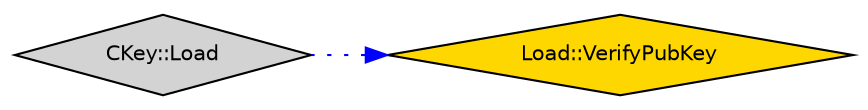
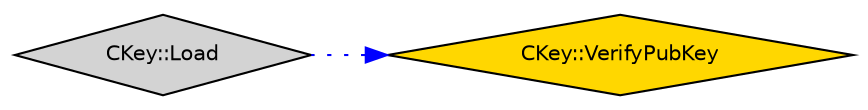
  digraph {
    rankdir=RL
    node [color=black fontname=Helvetica fontsize=10 shape=diamond style=filled]
-   n1 [fillcolor=gold fontcolor=black height=0.2 label="Load::VerifyPubKey" width=0.4]
+   n1 [fillcolor=gold fontcolor=black height=0.2 label="CKey::VerifyPubKey" width=0.4]
    n2 [fillcolor=lightgrey height=0.2 label="CKey::Load" width=0.4]
    n1 -> n2 [color=blue dir=back fontname=Helvetica fontsize=10 labelfontname=Helvetica labelfontsize=10 style=dotted]
  }
